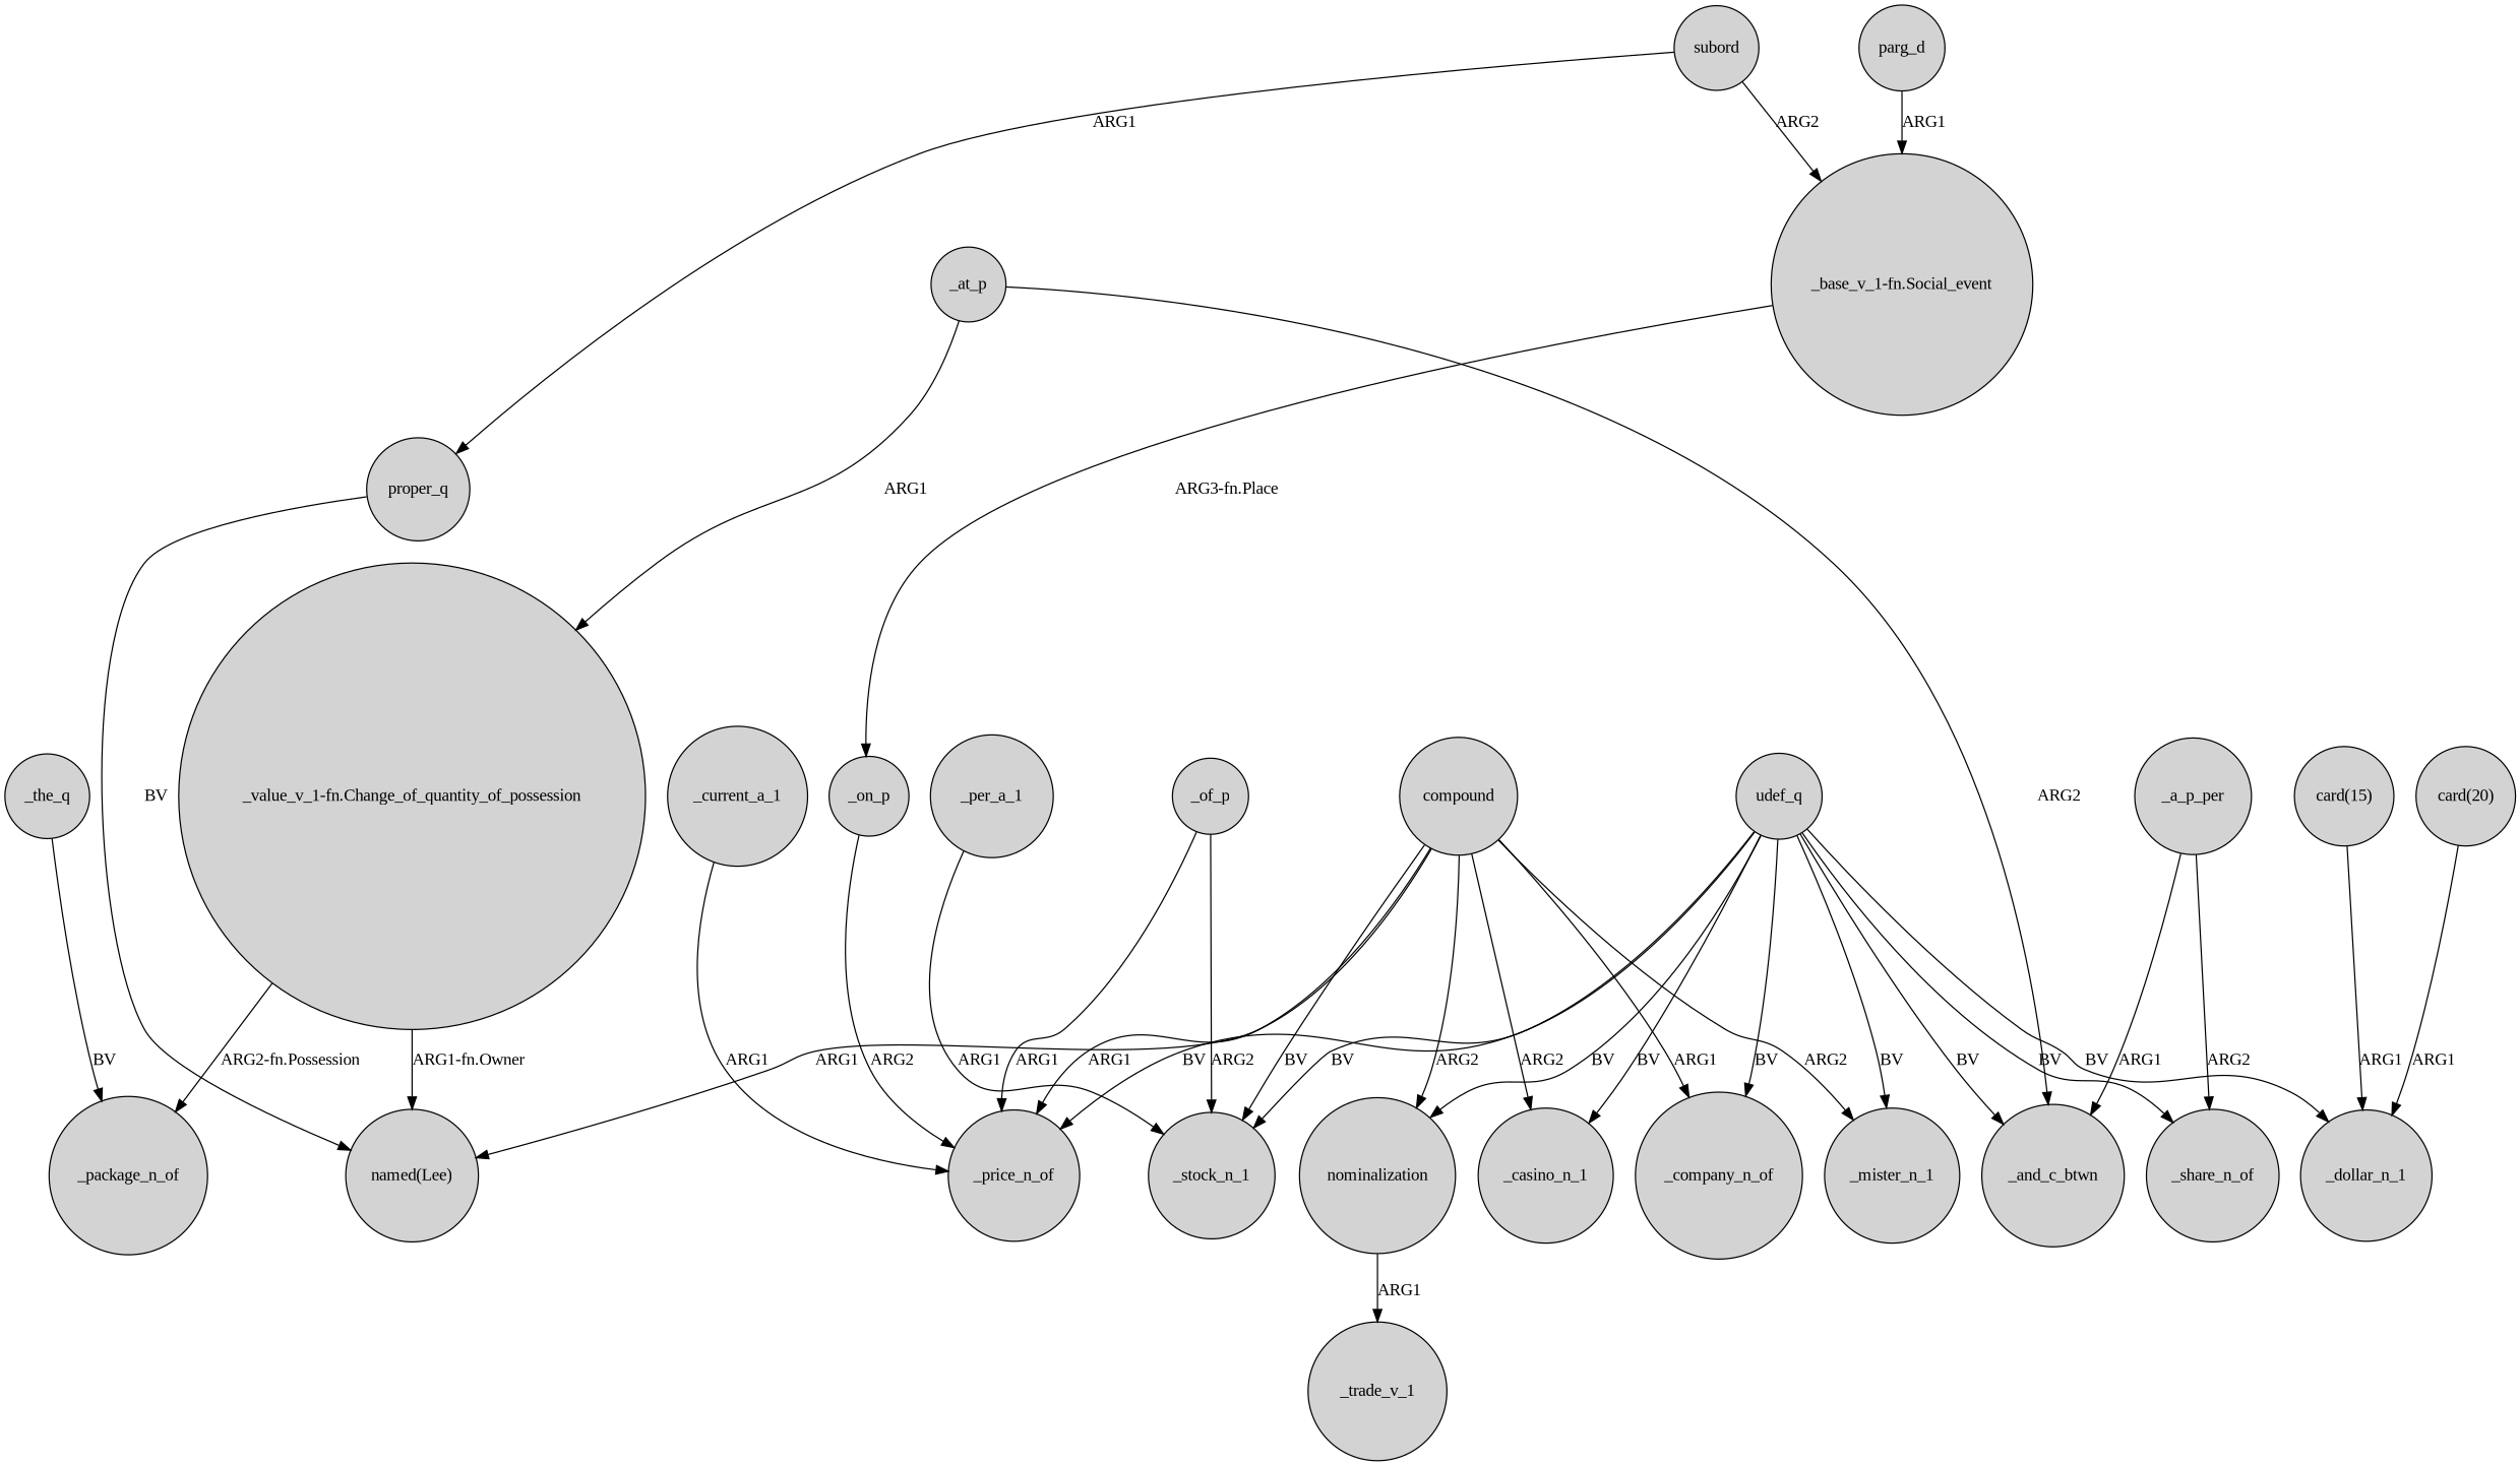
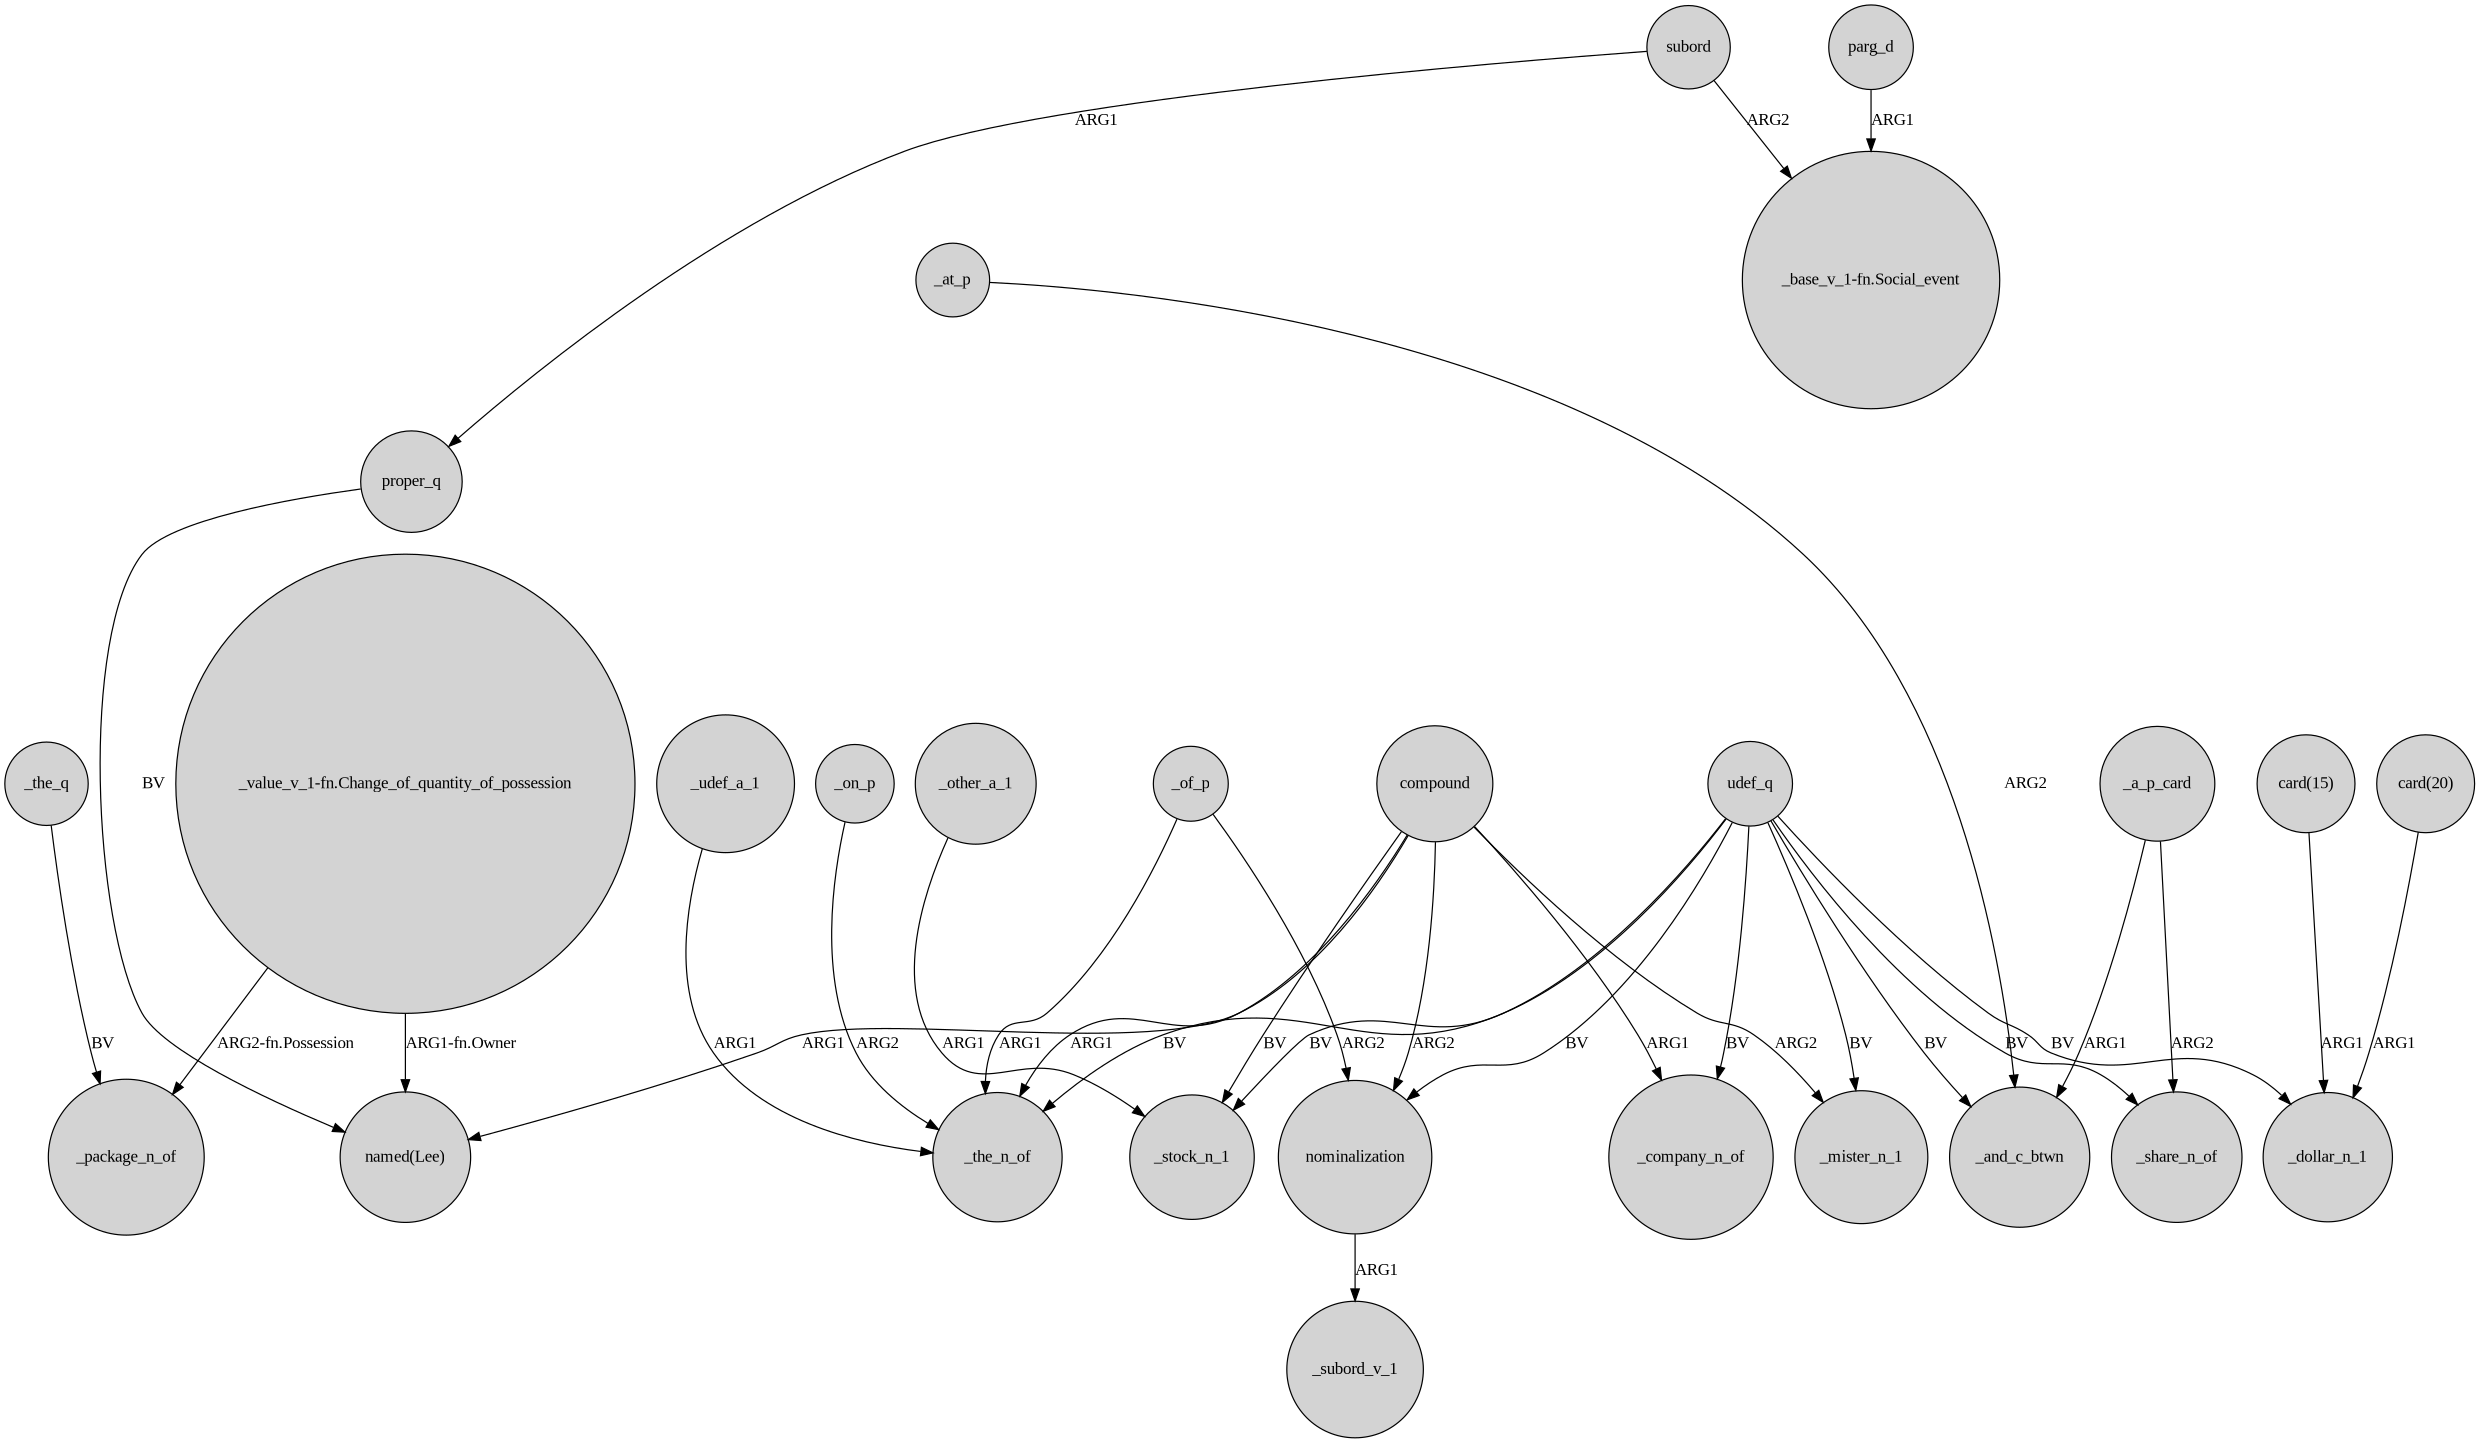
  digraph {
    fontname="Liberation Serif"
    node [fontname="Liberation Serif" shape=circle style=filled]
    edge [fontname="Liberation Serif"]
    _the_q
    _package_n_of
    "_base_v_1-fn.Social_event"
    _on_p
-   _price_n_of
+   _price_n_of [label=_the_n_of]
    compound
    _mister_n_1
    "named(Lee)"
-   _casino_n_1
    nominalization
    _stock_n_1
    _company_n_of
-   _trade_v_1
+   _trade_v_1 [label=_subord_v_1]
    udef_q
    _and_c_btwn
    _share_n_of
    _dollar_n_1
    subord
    proper_q
    "_value_v_1-fn.Change_of_quantity_of_possession"
-   _other_a_1 [label=_per_a_1]
+   _other_a_1
    _of_p
-   _current_a_1
-   _a_p_per
+   _current_a_1 [label=_udef_a_1]
+   _a_p_per [label=_a_p_card]
    "card(15)"
    _at_p
    parg_d
    "card(20)"
    _the_q -> _package_n_of [label=BV]
-   "_base_v_1-fn.Social_event" -> _on_p [label="ARG3-fn.Place"]
    _on_p -> _price_n_of [label=ARG2]
    compound -> _price_n_of [label=ARG1]
    compound -> _mister_n_1 [label=ARG2]
    compound -> "named(Lee)" [label=ARG1]
-   compound -> _casino_n_1 [label=ARG2]
    compound -> nominalization [label=ARG2]
    compound -> _stock_n_1 [label=BV]
    compound -> _company_n_of [label=ARG1]
    nominalization -> _trade_v_1 [label=ARG1]
    udef_q -> _price_n_of [label=BV]
    udef_q -> _mister_n_1 [label=BV]
-   udef_q -> _casino_n_1 [label=BV]
    udef_q -> nominalization [label=BV]
    udef_q -> _stock_n_1 [label=BV]
    udef_q -> _company_n_of [label=BV]
    udef_q -> _and_c_btwn [label=BV]
    udef_q -> _share_n_of [label=BV]
    udef_q -> _dollar_n_1 [label=BV]
    subord -> "_base_v_1-fn.Social_event" [label=ARG2]
    subord -> proper_q [label=ARG1]
    proper_q -> "named(Lee)" [label=BV]
    "_value_v_1-fn.Change_of_quantity_of_possession" -> _package_n_of [label="ARG2-fn.Possession"]
    "_value_v_1-fn.Change_of_quantity_of_possession" -> "named(Lee)" [label="ARG1-fn.Owner"]
    _other_a_1 -> _stock_n_1 [label=ARG1]
    _of_p -> _price_n_of [label=ARG1]
-   _of_p -> _stock_n_1 [label=ARG2]
+   _of_p -> nominalization [label=ARG2]
    _current_a_1 -> _price_n_of [label=ARG1]
    _a_p_per -> _and_c_btwn [label=ARG1]
    _a_p_per -> _share_n_of [label=ARG2]
    "card(15)" -> _dollar_n_1 [label=ARG1]
    _at_p -> _and_c_btwn [label=ARG2]
-   _at_p -> "_value_v_1-fn.Change_of_quantity_of_possession" [label=ARG1]
    parg_d -> "_base_v_1-fn.Social_event" [label=ARG1]
    "card(20)" -> _dollar_n_1 [label=ARG1]
  }
